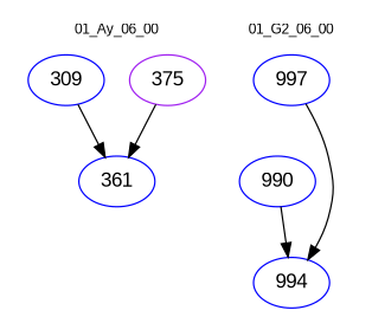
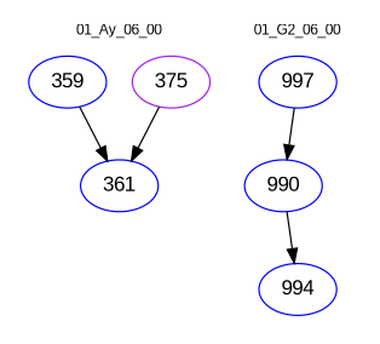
  digraph {
    fontname="Liberation Sans"
    node [color=blue fontname="Liberation Sans"]
    edge [color=black fontname="Liberation Sans"]
    n1 [color=purple label=375]
-   n2 [label=309]
+   n2 [label=359]
    n3 [label=361]
    n4 [label=997]
    n5 [label=990]
    n6 [label=994]
    subgraph cluster_1 {
      color=white
      fontsize=10
      label="01_Ay_06_00"
      n1
      n2
      n3
    }
    subgraph cluster_2 {
      color=white
      fontsize=10
      label="01_G2_06_00"
      n4
      n5
      n6
    }
    n1 -> n3
    n2 -> n3
-   n4 -> n6
+   n4 -> n5
    n5 -> n6
  }
